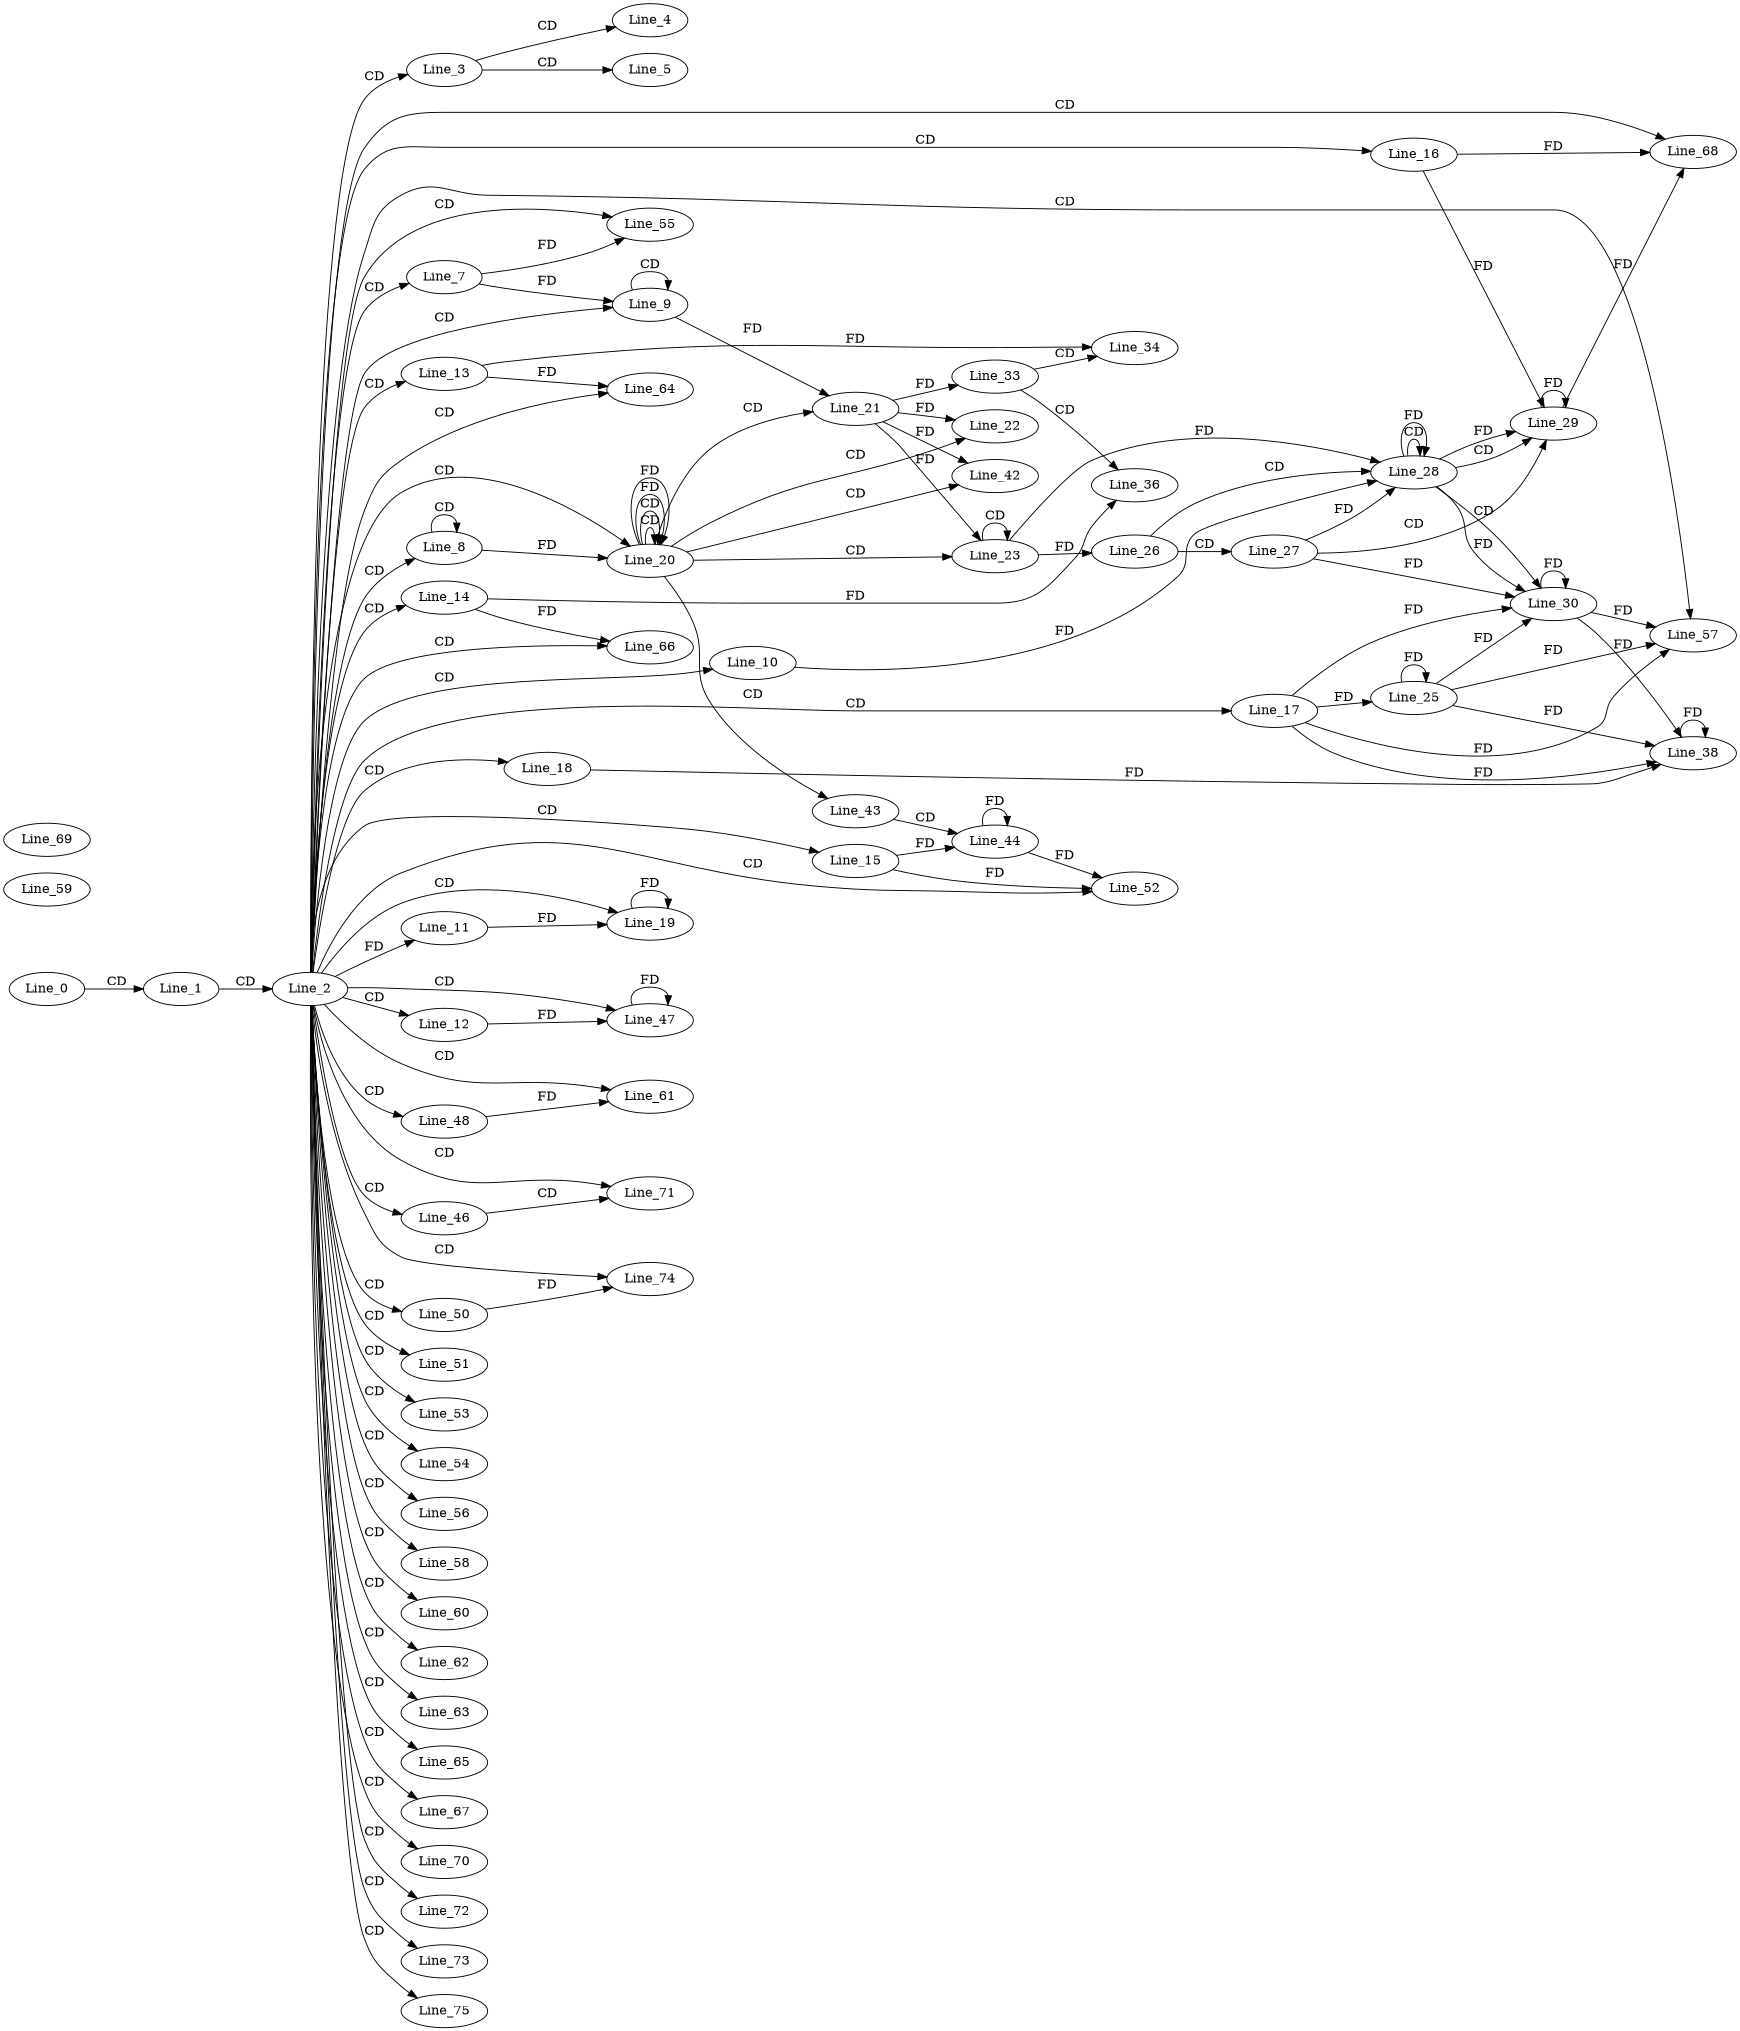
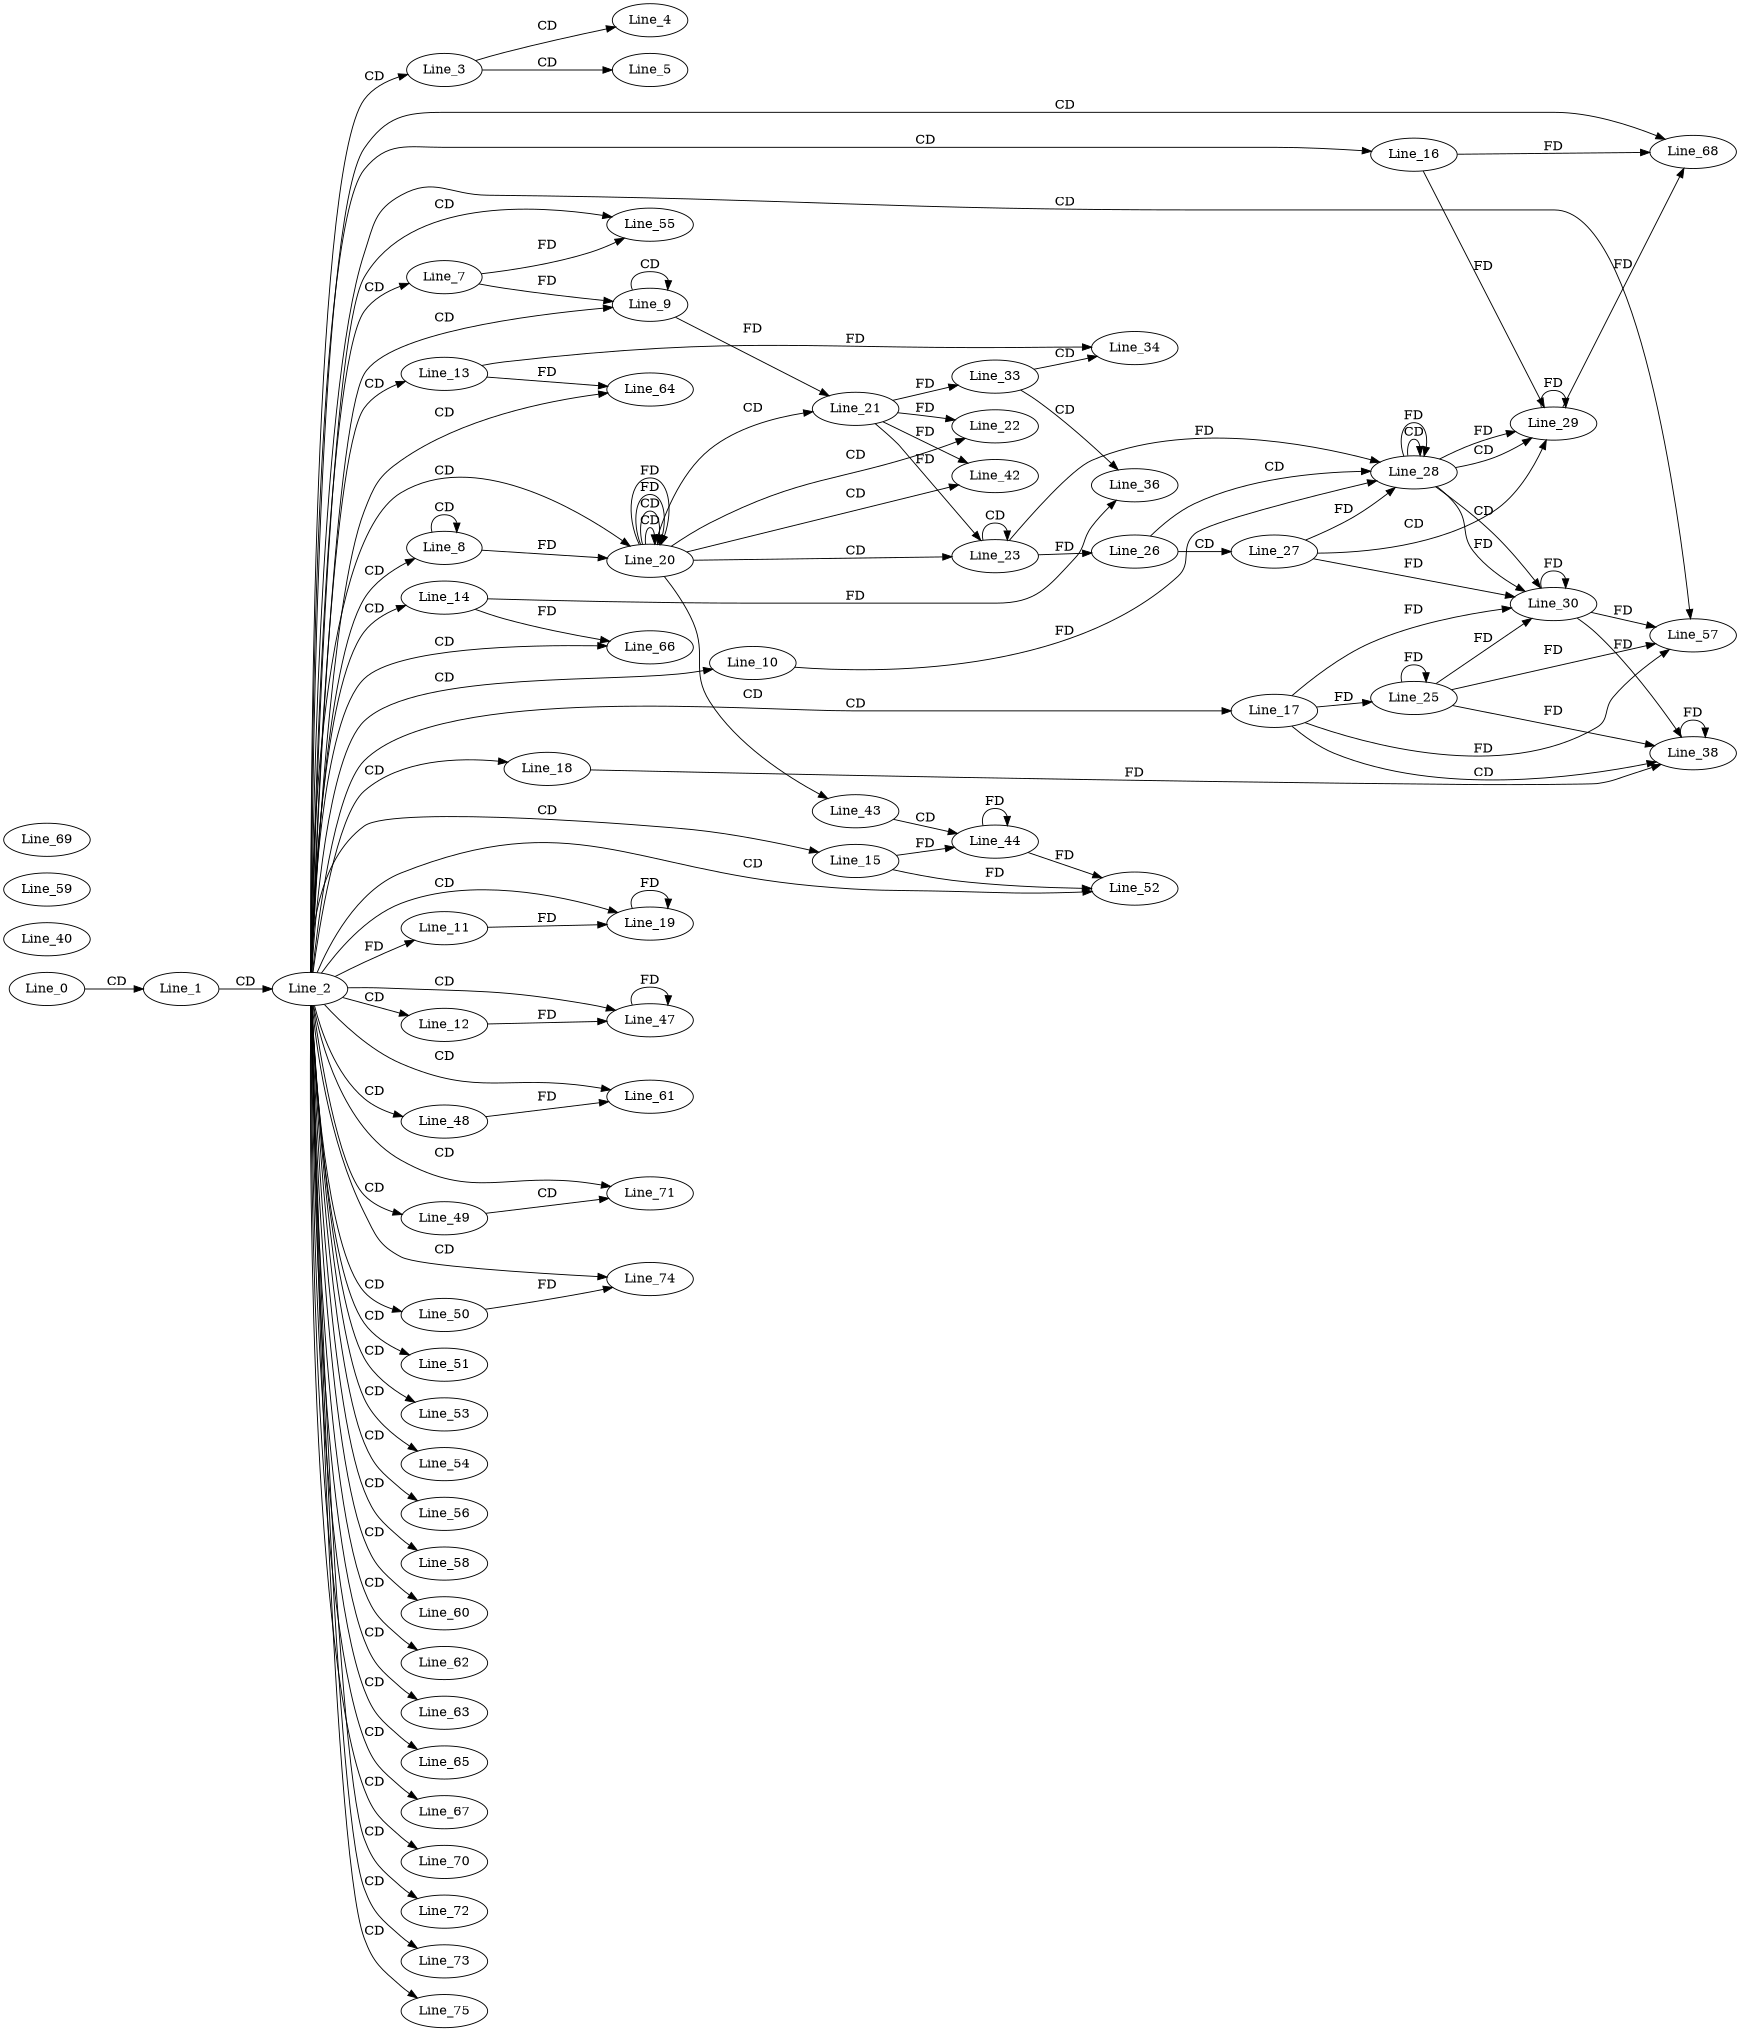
  digraph {
    rankdir=LR
    Line_0
    Line_1
    Line_2
    Line_3
    Line_7
    Line_8
    Line_9
    Line_10
    Line_11
    Line_12
    Line_13
    Line_14
    Line_15
    Line_16
    Line_17
    Line_18
    Line_19
    Line_20
    Line_47
    Line_48
-   Line_49 [label=Line_46]
+   Line_49
    Line_50
    Line_51
    Line_52
    Line_53
    Line_54
    Line_55
    Line_56
    Line_57
    Line_58
    Line_60
    Line_61
    Line_62
    Line_63
    Line_64
    Line_65
    Line_66
    Line_67
    Line_68
    Line_70
    Line_71
    Line_72
    Line_73
    Line_74
    Line_75
    Line_4
    Line_5
    Line_21
    Line_28
    Line_34
    Line_36
    Line_44
    Line_29
    Line_25
    Line_30
    Line_38
    Line_22
    Line_23
    Line_42
    Line_43
    Line_33
    Line_26
    Line_27
+   Line_40
    Line_59
    Line_69
    Line_0 -> Line_1 [label=CD]
    Line_1 -> Line_2 [label=CD]
    Line_2 -> Line_3 [label=CD]
    Line_2 -> Line_7 [label=CD]
    Line_2 -> Line_8 [label=CD]
    Line_2 -> Line_9 [label=CD]
    Line_2 -> Line_10 [label=CD]
    Line_2 -> Line_11 [label=FD]
    Line_2 -> Line_12 [label=CD]
    Line_2 -> Line_13 [label=CD]
    Line_2 -> Line_14 [label=CD]
    Line_2 -> Line_15 [label=CD]
    Line_2 -> Line_16 [label=CD]
    Line_2 -> Line_17 [label=CD]
    Line_2 -> Line_18 [label=CD]
    Line_2 -> Line_19 [label=CD]
    Line_2 -> Line_20 [label=CD]
    Line_2 -> Line_47 [label=CD]
    Line_2 -> Line_48 [label=CD]
    Line_2 -> Line_49 [label=CD]
    Line_2 -> Line_50 [label=CD]
    Line_2 -> Line_51 [label=CD]
    Line_2 -> Line_52 [label=CD]
    Line_2 -> Line_53 [label=CD]
    Line_2 -> Line_54 [label=CD]
    Line_2 -> Line_55 [label=CD]
    Line_2 -> Line_56 [label=CD]
    Line_2 -> Line_57 [label=CD]
    Line_2 -> Line_58 [label=CD]
    Line_2 -> Line_60 [label=CD]
    Line_2 -> Line_61 [label=CD]
    Line_2 -> Line_62 [label=CD]
    Line_2 -> Line_63 [label=CD]
    Line_2 -> Line_64 [label=CD]
    Line_2 -> Line_65 [label=CD]
    Line_2 -> Line_66 [label=CD]
    Line_2 -> Line_67 [label=CD]
    Line_2 -> Line_68 [label=CD]
    Line_2 -> Line_70 [label=CD]
    Line_2 -> Line_71 [label=CD]
    Line_2 -> Line_72 [label=CD]
    Line_2 -> Line_73 [label=CD]
    Line_2 -> Line_74 [label=CD]
    Line_2 -> Line_75 [label=CD]
    Line_3 -> Line_4 [label=CD]
    Line_3 -> Line_5 [label=CD]
    Line_7 -> Line_9 [label=FD]
    Line_7 -> Line_55 [label=FD]
    Line_8 -> Line_8 [label=CD]
    Line_8 -> Line_20 [label=FD]
    Line_9 -> Line_9 [label=CD]
    Line_9 -> Line_21 [label=FD]
    Line_10 -> Line_28 [label=FD]
    Line_11 -> Line_19 [label=FD]
    Line_12 -> Line_47 [label=FD]
    Line_13 -> Line_64 [label=FD]
    Line_13 -> Line_34 [label=FD]
    Line_14 -> Line_66 [label=FD]
    Line_14 -> Line_36 [label=FD]
    Line_15 -> Line_52 [label=FD]
    Line_15 -> Line_44 [label=FD]
    Line_16 -> Line_68 [label=FD]
    Line_16 -> Line_29 [label=FD]
    Line_17 -> Line_57 [label=FD]
    Line_17 -> Line_25 [label=FD]
    Line_17 -> Line_30 [label=FD]
-   Line_17 -> Line_38 [label=FD]
+   Line_17 -> Line_38 [label=CD]
    Line_18 -> Line_38 [label=FD]
    Line_19 -> Line_19 [label=FD]
    Line_20 -> Line_20 [label=CD]
    Line_20 -> Line_20 [label=CD]
    Line_20 -> Line_20 [label=FD]
    Line_20 -> Line_20 [label=FD]
    Line_20 -> Line_21 [label=CD]
    Line_20 -> Line_22 [label=CD]
    Line_20 -> Line_23 [label=CD]
    Line_20 -> Line_42 [label=CD]
    Line_20 -> Line_43 [label=CD]
    Line_47 -> Line_47 [label=FD]
    Line_48 -> Line_61 [label=FD]
    Line_49 -> Line_71 [label=CD]
    Line_50 -> Line_74 [label=FD]
    Line_21 -> Line_22 [label=FD]
    Line_21 -> Line_23 [label=FD]
    Line_21 -> Line_42 [label=FD]
    Line_21 -> Line_33 [label=FD]
    Line_28 -> Line_28 [label=CD]
    Line_28 -> Line_28 [label=FD]
    Line_28 -> Line_29 [label=CD]
    Line_28 -> Line_29 [label=FD]
    Line_28 -> Line_30 [label=CD]
    Line_28 -> Line_30 [label=FD]
    Line_44 -> Line_52 [label=FD]
    Line_44 -> Line_44 [label=FD]
    Line_29 -> Line_68 [label=FD]
    Line_29 -> Line_29 [label=FD]
    Line_25 -> Line_57 [label=FD]
    Line_25 -> Line_25 [label=FD]
    Line_25 -> Line_30 [label=FD]
    Line_25 -> Line_38 [label=FD]
    Line_30 -> Line_57 [label=FD]
    Line_30 -> Line_30 [label=FD]
    Line_30 -> Line_38 [label=FD]
    Line_38 -> Line_38 [label=FD]
    Line_23 -> Line_28 [label=FD]
    Line_23 -> Line_23 [label=CD]
    Line_23 -> Line_26 [label=FD]
    Line_43 -> Line_44 [label=CD]
    Line_33 -> Line_34 [label=CD]
    Line_33 -> Line_36 [label=CD]
    Line_26 -> Line_28 [label=CD]
    Line_26 -> Line_27 [label=CD]
    Line_27 -> Line_28 [label=FD]
    Line_27 -> Line_29 [label=CD]
    Line_27 -> Line_30 [label=FD]
  }
